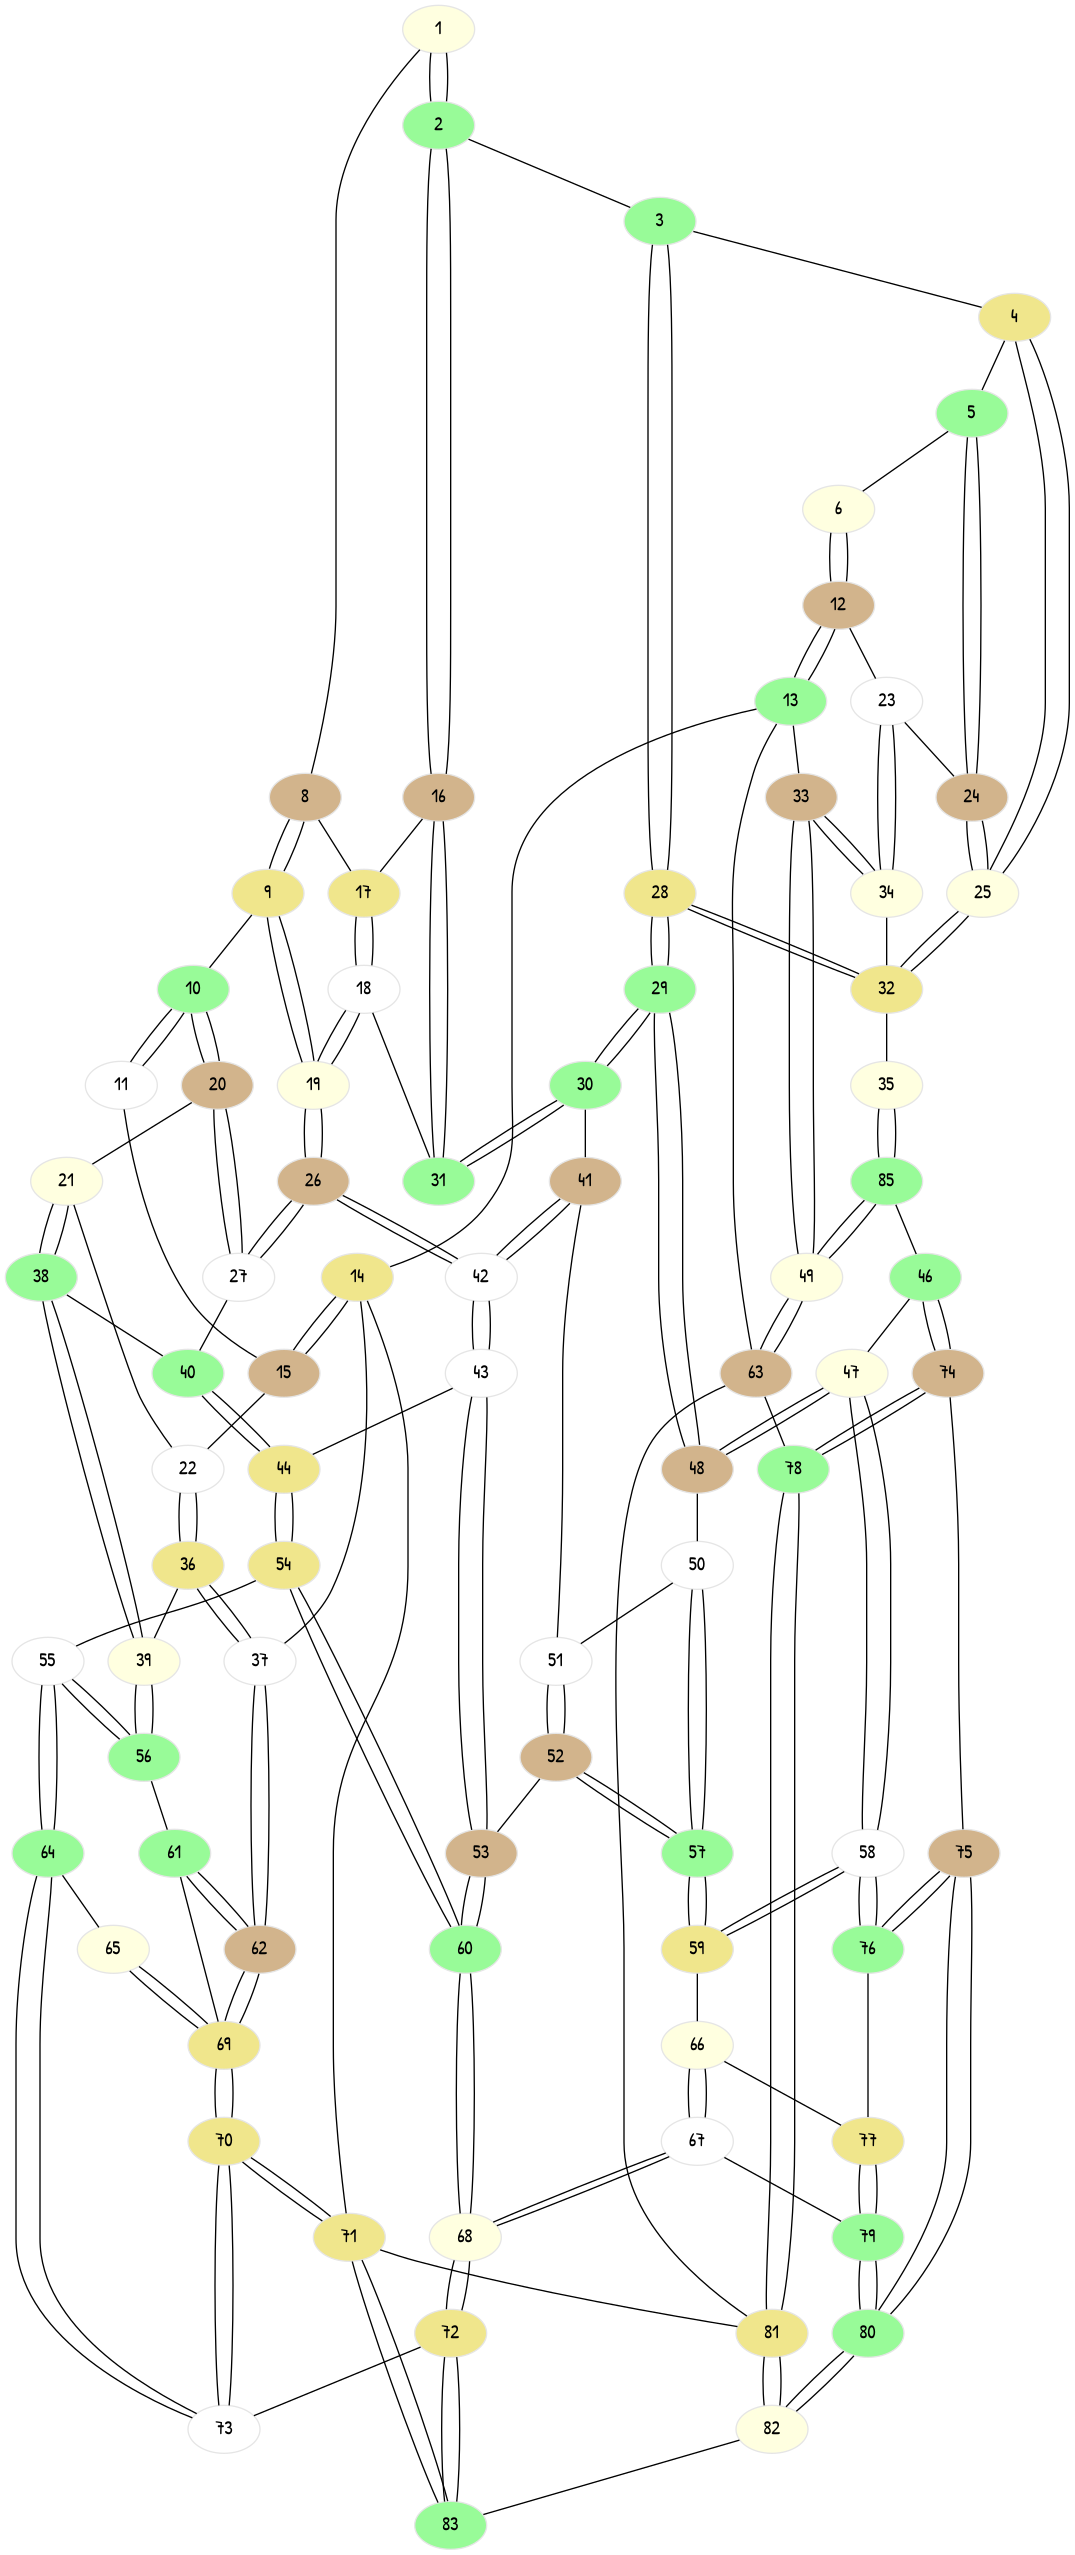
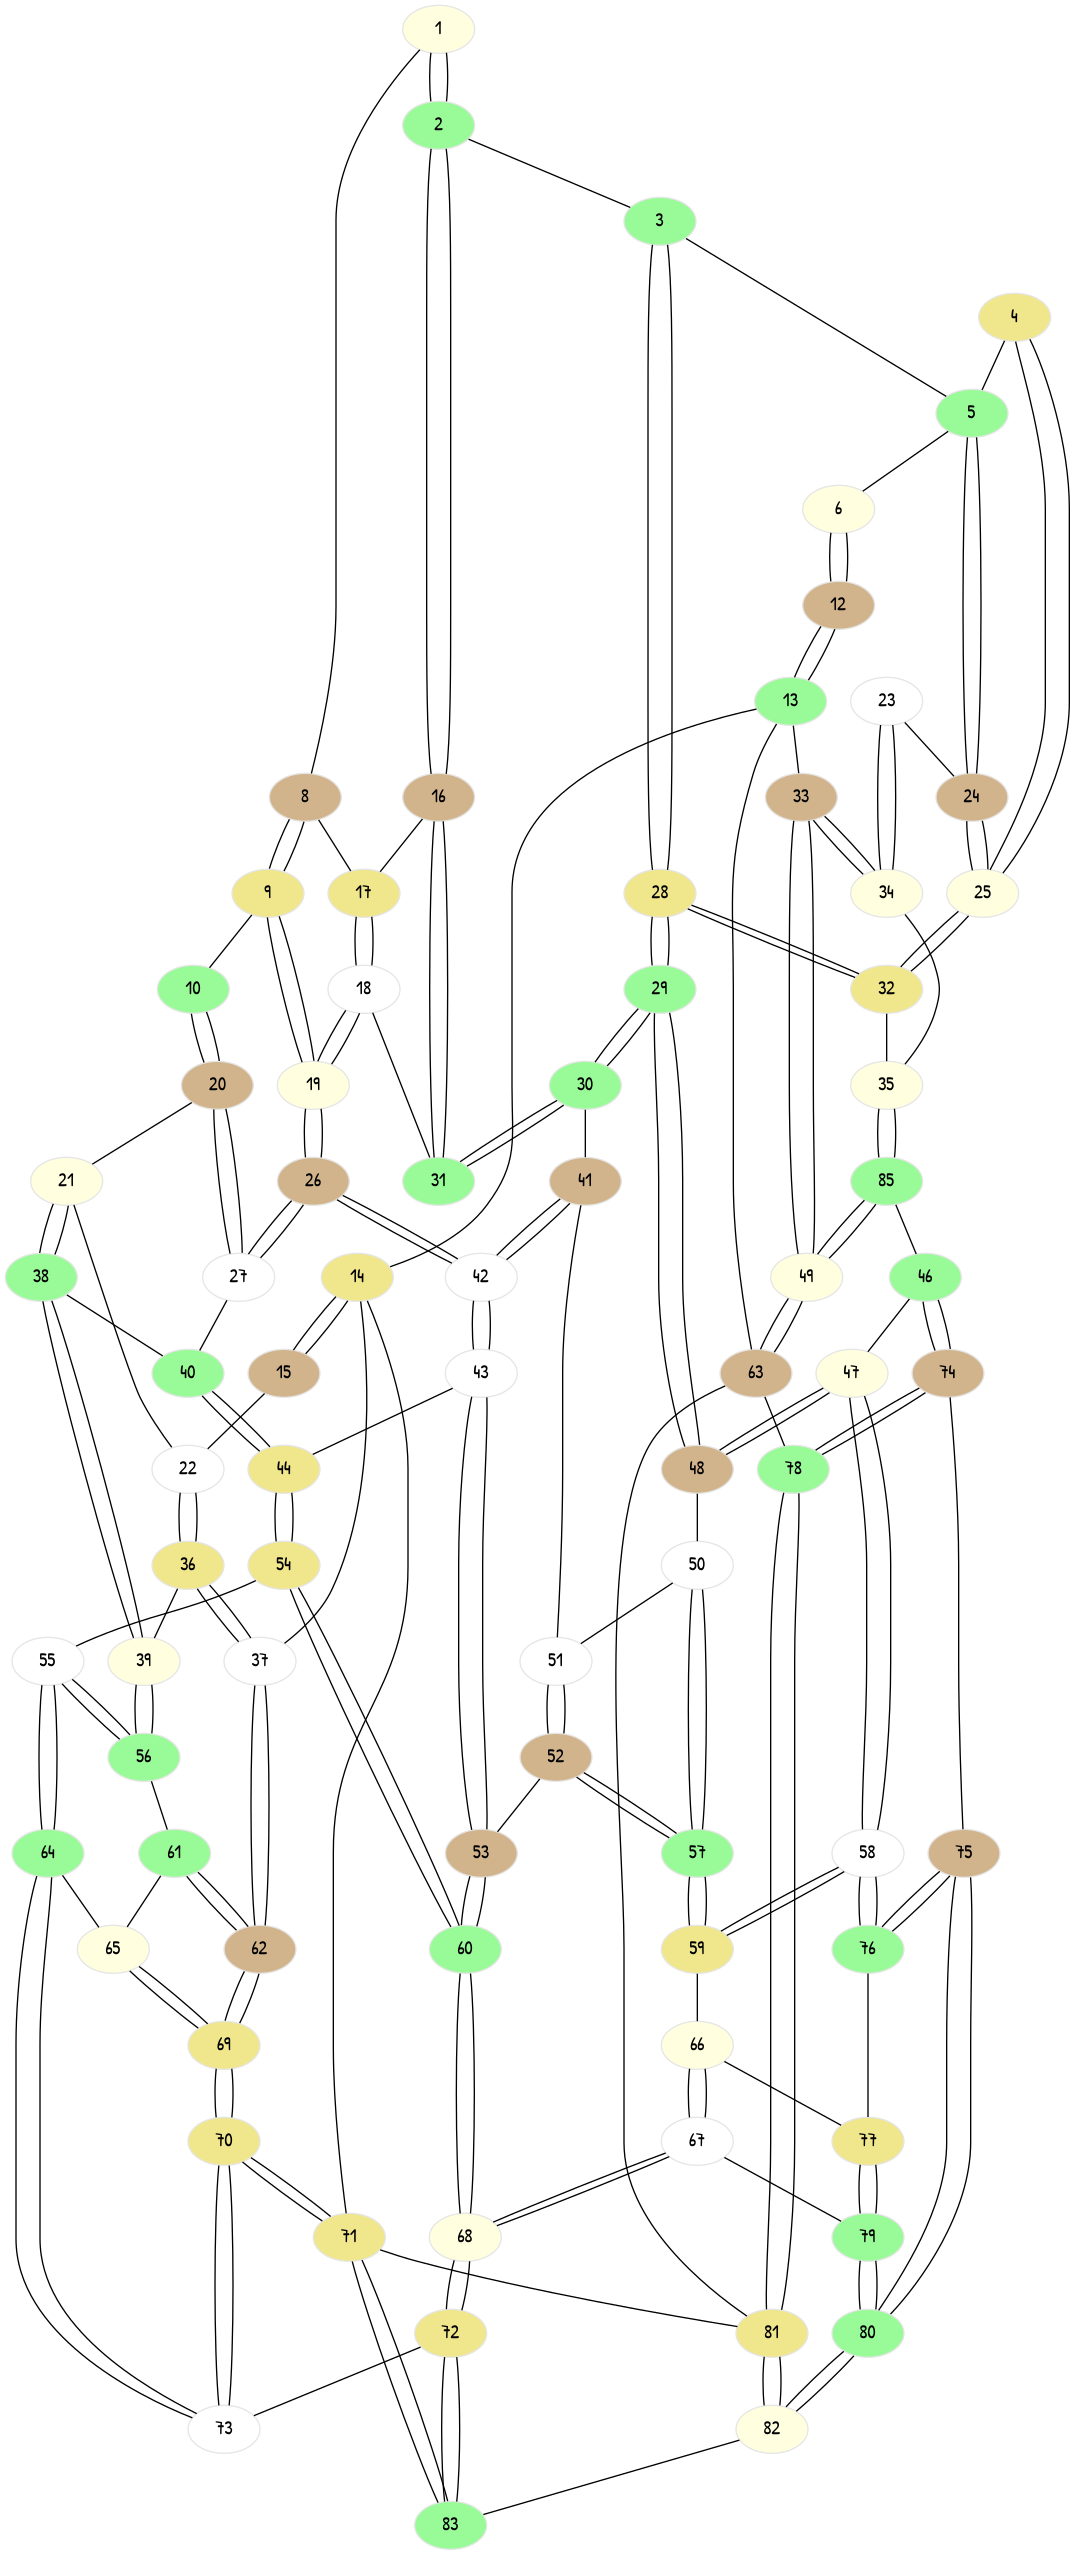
  graph {
    fontname="Patrick Hand"
    node [color=gray90 fillcolor=palegreen fontname="Patrick Hand" style=filled]
    edge [fontname="Patrick Hand"]
    1 [fillcolor=lightyellow]
    2
    8 [fillcolor=tan]
    3
    16 [fillcolor=tan]
    9 [fillcolor=khaki]
    17 [fillcolor=khaki]
    4 [fillcolor=khaki]
    28 [fillcolor=khaki]
    31
    5
    25 [fillcolor=lightyellow]
    32 [fillcolor=khaki]
    29
    6 [fillcolor=lightyellow]
    24 [fillcolor=tan]
    12 [fillcolor=tan]
    13
    23 [fillcolor=white]
-   11 [fillcolor=white]
    15 [fillcolor=tan]
    10
    19 [fillcolor=lightyellow]
    18 [fillcolor=white]
    20 [fillcolor=tan]
    26 [fillcolor=tan]
    21 [fillcolor=lightyellow]
    27 [fillcolor=white]
    22 [fillcolor=white]
    14 [fillcolor=khaki]
    33 [fillcolor=tan]
    63 [fillcolor=tan]
    34 [fillcolor=lightyellow]
    37 [fillcolor=white]
    71 [fillcolor=khaki]
    49 [fillcolor=lightyellow]
    78
    81 [fillcolor=khaki]
    62 [fillcolor=tan]
    83
    36 [fillcolor=khaki]
    42 [fillcolor=white]
    38
    40
    39 [fillcolor=lightyellow]
    35 [fillcolor=lightyellow]
    43 [fillcolor=white]
    44 [fillcolor=khaki]
    30
    48 [fillcolor=tan]
    41 [fillcolor=tan]
    50 [fillcolor=white]
    51 [fillcolor=white]
    n54 [label=85]
    46
    56
    69 [fillcolor=khaki]
    61
    54 [fillcolor=khaki]
    52 [fillcolor=tan]
    53 [fillcolor=tan]
    60
    55 [fillcolor=white]
    47 [fillcolor=lightyellow]
    74 [fillcolor=tan]
    58 [fillcolor=white]
    75 [fillcolor=tan]
    59 [fillcolor=khaki]
    76
    57
    68 [fillcolor=lightyellow]
    64
    65 [fillcolor=lightyellow]
    73 [fillcolor=white]
    66 [fillcolor=lightyellow]
    77 [fillcolor=khaki]
    67 [fillcolor=white]
    72 [fillcolor=khaki]
    70 [fillcolor=khaki]
    82 [fillcolor=lightyellow]
    79
    80
    1 -- 2
    1 -- 2
    1 -- 8
    2 -- 3
    2 -- 16
    2 -- 16
    8 -- 9
    8 -- 9
    8 -- 17
-   3 -- 4
+   3 -- 5
    3 -- 28
    3 -- 28
    16 -- 17
    16 -- 31
    16 -- 31
    9 -- 10
    9 -- 19
    9 -- 19
    17 -- 18
    17 -- 18
    4 -- 5
    4 -- 25
    4 -- 25
    28 -- 32
    28 -- 32
    28 -- 29
    28 -- 29
    5 -- 6
    5 -- 24
    5 -- 24
    25 -- 32
    25 -- 32
    32 -- 35
    29 -- 30
    29 -- 30
    29 -- 48
    29 -- 48
    6 -- 12
    6 -- 12
    24 -- 25
    24 -- 25
    12 -- 13
    12 -- 13
-   12 -- 23
    13 -- 14
    13 -- 33
    13 -- 63
    23 -- 24
    23 -- 34
    23 -- 34
-   11 -- 15
    15 -- 22
-   10 -- 11
-   10 -- 11
    10 -- 20
    10 -- 20
    19 -- 26
    19 -- 26
    18 -- 31
    18 -- 19
    18 -- 19
    20 -- 21
    20 -- 27
    20 -- 27
    26 -- 27
    26 -- 27
    26 -- 42
    26 -- 42
    21 -- 22
    21 -- 38
    21 -- 38
    27 -- 40
    22 -- 36
    22 -- 36
    14 -- 15
    14 -- 15
    14 -- 37
    14 -- 71
    33 -- 34
    33 -- 34
    33 -- 49
    33 -- 49
    63 -- 78
    63 -- 81
-   34 -- 32
+   34 -- 35
    37 -- 62
    37 -- 62
    71 -- 81
    71 -- 83
    71 -- 83
    49 -- 63
    49 -- 63
    78 -- 81
    78 -- 81
    81 -- 82
    81 -- 82
    62 -- 69
    62 -- 69
    36 -- 37
    36 -- 37
    36 -- 39
    42 -- 43
    42 -- 43
    38 -- 40
    38 -- 39
    38 -- 39
    40 -- 44
    40 -- 44
    39 -- 56
    39 -- 56
    35 -- n54
    35 -- n54
    43 -- 44
    43 -- 53
    43 -- 53
    44 -- 54
    44 -- 54
    30 -- 31
    30 -- 31
    30 -- 41
    48 -- 50
    41 -- 42
    41 -- 42
    41 -- 51
    50 -- 51
    50 -- 57
    50 -- 57
    51 -- 52
    51 -- 52
    n54 -- 49
    n54 -- 49
    n54 -- 46
    46 -- 47
    46 -- 74
    46 -- 74
    56 -- 61
    69 -- 70
    69 -- 70
    61 -- 62
    61 -- 62
-   61 -- 69
+   61 -- 65
    54 -- 60
    54 -- 60
    54 -- 55
    52 -- 53
    52 -- 57
    52 -- 57
    53 -- 60
    53 -- 60
    60 -- 68
    60 -- 68
    55 -- 56
    55 -- 56
    55 -- 64
    55 -- 64
    47 -- 48
    47 -- 48
    47 -- 58
    47 -- 58
    74 -- 78
    74 -- 78
    74 -- 75
    58 -- 59
    58 -- 59
    58 -- 76
    58 -- 76
    75 -- 76
    75 -- 76
    75 -- 80
    75 -- 80
    59 -- 66
    76 -- 77
    57 -- 59
    57 -- 59
    68 -- 72
    68 -- 72
    64 -- 65
    64 -- 73
    64 -- 73
    65 -- 69
    65 -- 69
    66 -- 77
    66 -- 67
    66 -- 67
    77 -- 79
    77 -- 79
    67 -- 68
    67 -- 68
    67 -- 79
    72 -- 83
    72 -- 83
    72 -- 73
    70 -- 71
    70 -- 71
    70 -- 73
    70 -- 73
    82 -- 83
    79 -- 80
    79 -- 80
    80 -- 82
    80 -- 82
  }
